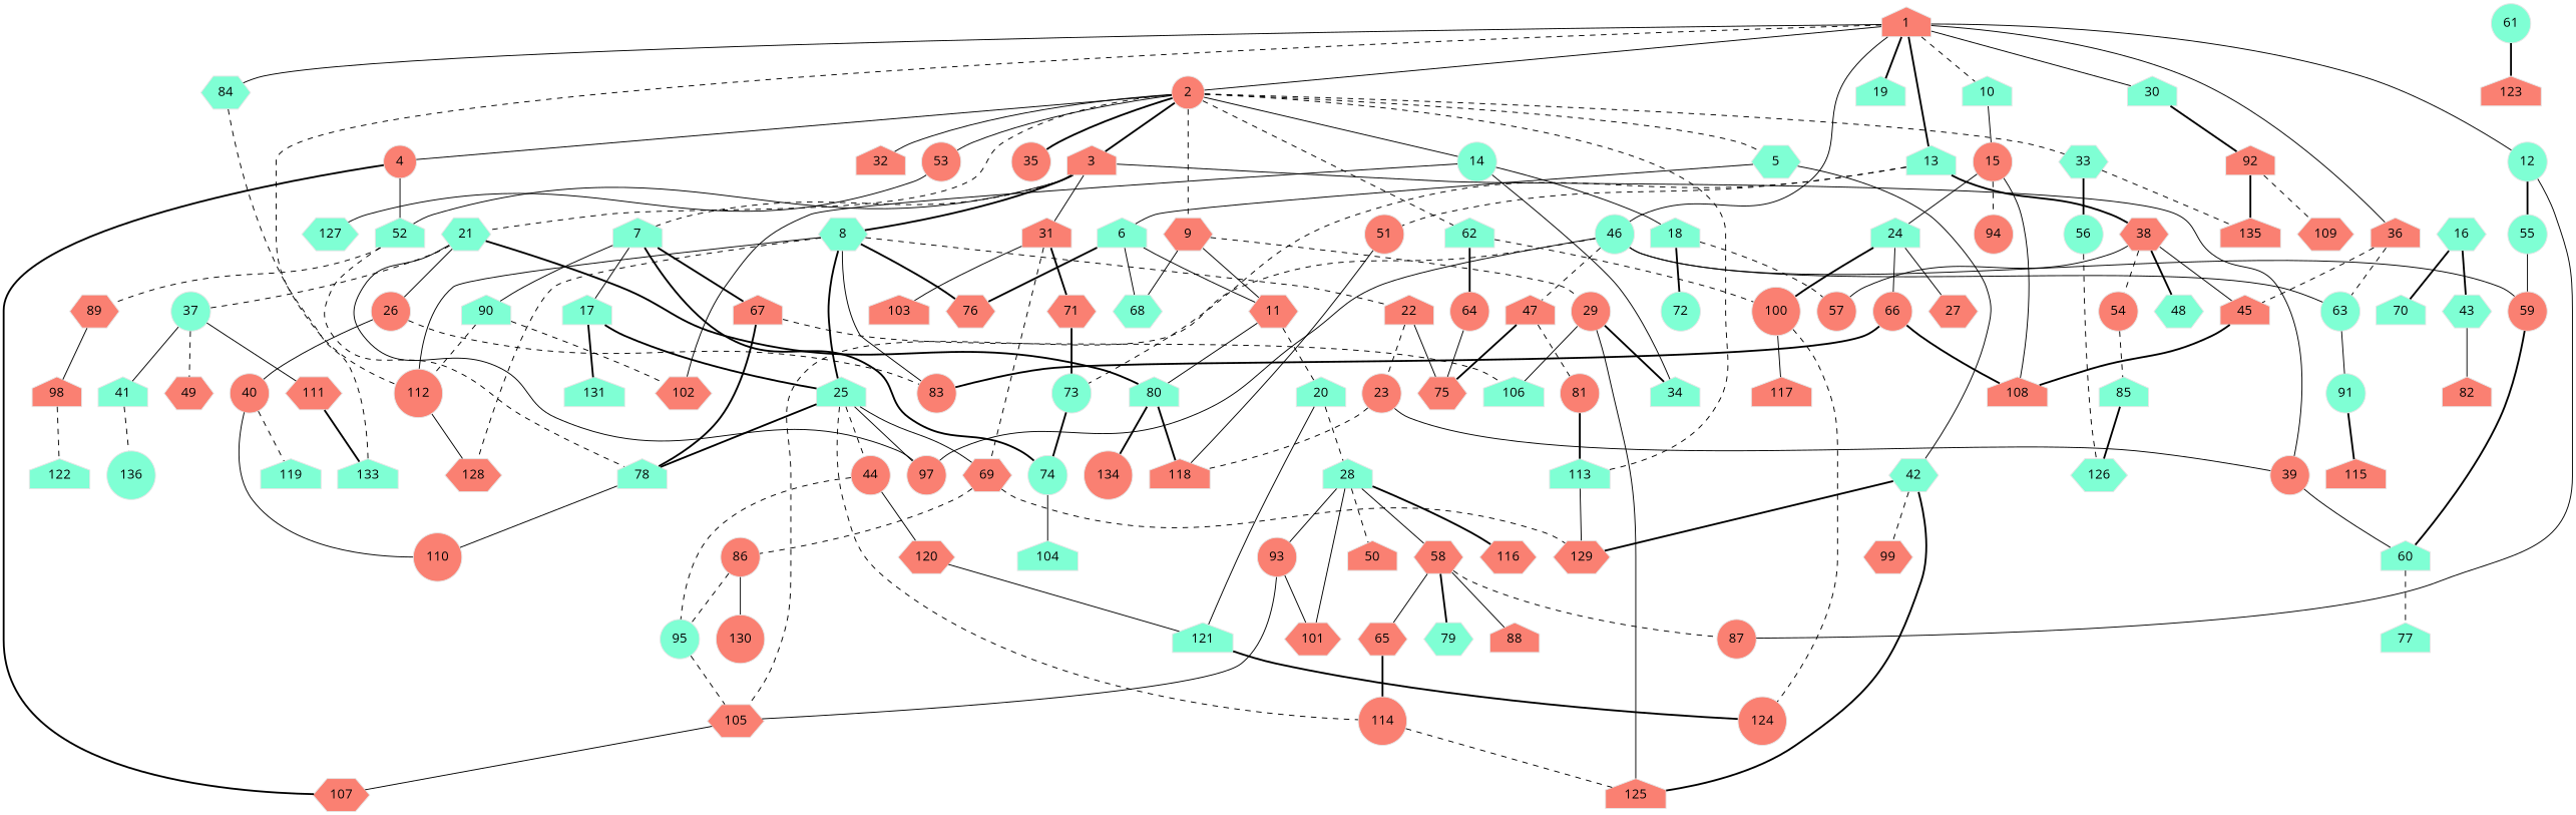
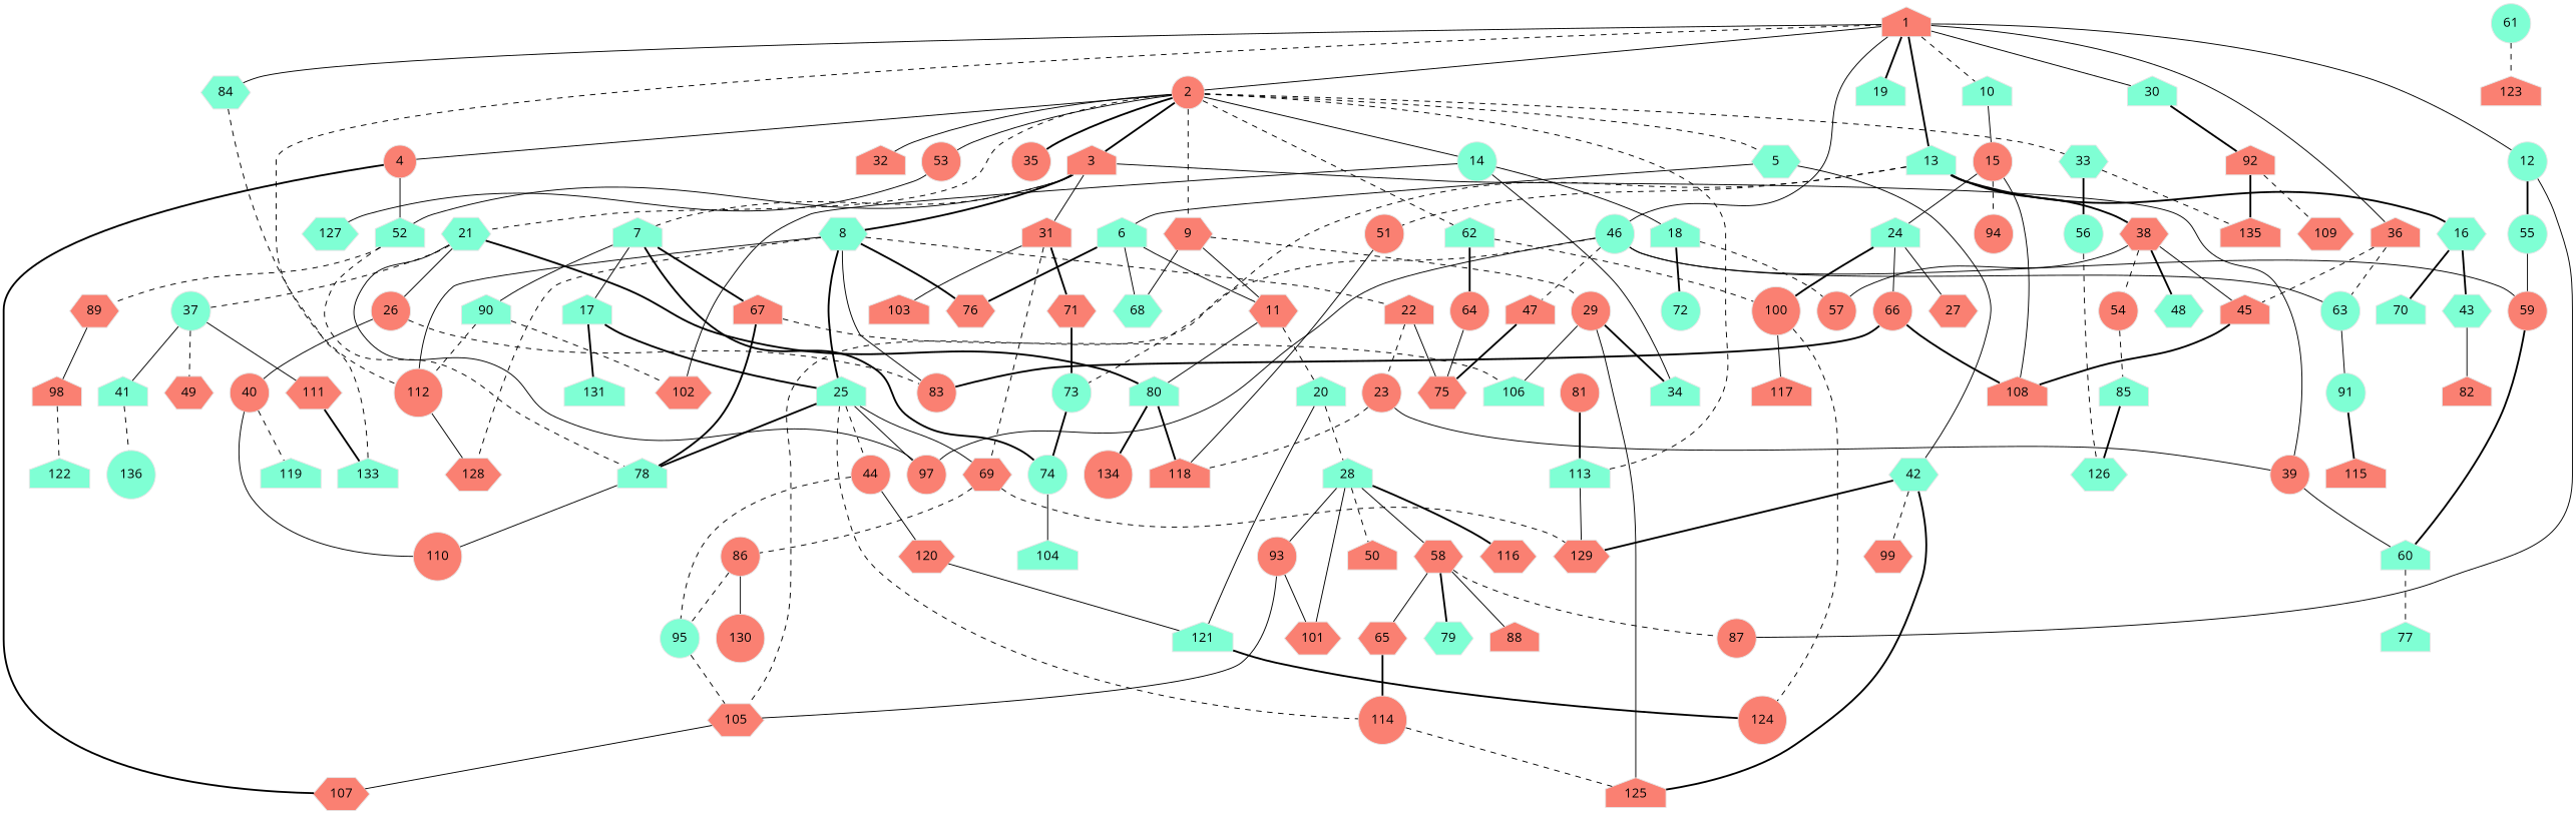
  graph {
    fontname="Open Sans"
    node [color=gray90 fillcolor=salmon fontname="Open Sans" shape=house style=filled]
    edge [fontname="Open Sans" style=solid]
    2 [shape=circle]
    1
    10 [fillcolor=aquamarine]
    12 [fillcolor=aquamarine shape=circle]
    13 [fillcolor=aquamarine]
    19 [fillcolor=aquamarine]
    30 [fillcolor=aquamarine]
    36
    46 [fillcolor=aquamarine shape=circle]
    84 [fillcolor=aquamarine shape=hexagon]
    133 [fillcolor=aquamarine]
    3
    4 [shape=circle]
    5 [fillcolor=aquamarine shape=hexagon]
    9 [shape=hexagon]
    14 [fillcolor=aquamarine shape=circle]
    21 [fillcolor=aquamarine shape=hexagon]
    32
    33 [fillcolor=aquamarine shape=hexagon]
    35 [shape=circle]
    53 [shape=circle]
    62 [fillcolor=aquamarine]
    113 [fillcolor=aquamarine]
    15 [shape=circle]
    55 [fillcolor=aquamarine shape=circle]
    87 [shape=circle]
    16 [fillcolor=aquamarine shape=hexagon]
    38 [shape=hexagon]
    51 [shape=circle]
    73 [fillcolor=aquamarine shape=circle]
    92
    45
    63 [fillcolor=aquamarine shape=circle]
    97 [shape=circle]
    47
    59 [shape=circle]
    105 [shape=hexagon]
    112 [shape=circle]
    7 [fillcolor=aquamarine]
    8 [fillcolor=aquamarine shape=hexagon]
    31
    39 [shape=circle]
    52 [fillcolor=aquamarine]
    107 [shape=hexagon]
    6 [fillcolor=aquamarine]
    42 [fillcolor=aquamarine shape=hexagon]
    11 [shape=hexagon]
    68 [fillcolor=aquamarine shape=hexagon]
    29 [shape=circle]
    18 [fillcolor=aquamarine]
    34 [fillcolor=aquamarine]
    102 [shape=hexagon]
    80 [fillcolor=aquamarine]
    26 [shape=circle]
    37 [fillcolor=aquamarine shape=circle]
    56 [fillcolor=aquamarine shape=circle]
    135
    127 [fillcolor=aquamarine shape=hexagon]
    100 [shape=circle]
    64 [shape=circle]
    129 [shape=hexagon]
    17 [fillcolor=aquamarine]
    67
    74 [fillcolor=aquamarine shape=circle]
    90 [fillcolor=aquamarine]
    76 [shape=hexagon]
    22
    25 [fillcolor=aquamarine]
    83 [shape=circle]
    128 [shape=hexagon]
    69 [shape=hexagon]
    71 [shape=hexagon]
    103
    60 [fillcolor=aquamarine]
    78 [fillcolor=aquamarine]
    89 [shape=hexagon]
    125
    99 [shape=hexagon]
    20 [fillcolor=aquamarine]
    131 [fillcolor=aquamarine]
    106 [fillcolor=aquamarine]
    104 [fillcolor=aquamarine]
    23 [shape=circle]
    75 [shape=hexagon]
    44 [shape=circle]
    114 [shape=circle]
    24 [fillcolor=aquamarine]
    94 [shape=circle]
    108
    28 [fillcolor=aquamarine]
    121 [fillcolor=aquamarine]
    118
    134 [shape=circle]
    43 [fillcolor=aquamarine shape=hexagon]
    70 [fillcolor=aquamarine]
    57 [shape=circle]
    48 [fillcolor=aquamarine shape=hexagon]
    54 [shape=circle]
    72 [fillcolor=aquamarine shape=circle]
    27 [shape=hexagon]
    66 [shape=circle]
    82
    61 [fillcolor=aquamarine shape=circle]
    123
    50
    58 [shape=hexagon]
    93 [shape=circle]
    101 [shape=hexagon]
    116 [shape=hexagon]
    124 [shape=circle]
    40 [shape=circle]
    41 [fillcolor=aquamarine]
    49 [shape=hexagon]
    111 [shape=hexagon]
    117
    95 [fillcolor=aquamarine shape=circle]
    120 [shape=hexagon]
    86 [shape=circle]
    110 [shape=circle]
    119 [fillcolor=aquamarine]
    65 [shape=hexagon]
    79 [fillcolor=aquamarine shape=hexagon]
    88
    109 [shape=hexagon]
    126 [fillcolor=aquamarine shape=hexagon]
    91 [fillcolor=aquamarine shape=circle]
    136 [fillcolor=aquamarine shape=circle]
    85 [fillcolor=aquamarine]
    77 [fillcolor=aquamarine]
    81 [shape=circle]
    98
    115
    130 [shape=circle]
    122 [fillcolor=aquamarine]
    2 -- 3 [style=bold]
    2 -- 4
    2 -- 5 [style=dashed]
    2 -- 9 [style=dashed]
    2 -- 14
    2 -- 21 [style=dashed]
    2 -- 32
    2 -- 33 [style=dashed]
    2 -- 35 [style=bold]
    2 -- 53
    2 -- 62 [style=dashed]
    2 -- 113 [style=dashed]
    1 -- 2
    1 -- 10 [style=dashed]
    1 -- 12
    1 -- 13 [style=bold]
    1 -- 19 [style=bold]
    1 -- 30
    1 -- 36
    1 -- 46
    1 -- 84
    1 -- 133 [style=dashed]
    10 -- 15
    12 -- 55 [style=bold]
    12 -- 87
+   13 -- 16 [style=bold]
    13 -- 38 [style=bold]
    13 -- 51 [style=dashed]
    13 -- 73 [style=dashed]
    30 -- 92 [style=bold]
    36 -- 45 [style=dashed]
    36 -- 63 [style=dashed]
    46 -- 63
    46 -- 97
    46 -- 47 [style=dashed]
    46 -- 59
    46 -- 105 [style=dashed]
    84 -- 112 [style=dashed]
    3 -- 7 [style=dashed]
    3 -- 8 [style=bold]
    3 -- 31
    3 -- 39
    3 -- 52
    4 -- 52
    4 -- 107 [style=bold]
    5 -- 6
    5 -- 42
    9 -- 11
    9 -- 68
    9 -- 29 [style=dashed]
    14 -- 18
    14 -- 34
    14 -- 102
    21 -- 97
    21 -- 80 [style=bold]
    21 -- 26
    21 -- 37 [style=dashed]
    33 -- 56 [style=bold]
    33 -- 135 [style=dashed]
    53 -- 127
    62 -- 100 [style=dashed]
    62 -- 64 [style=bold]
    113 -- 129
    15 -- 24
    15 -- 94 [style=dashed]
    15 -- 108
    55 -- 59
    16 -- 43 [style=bold]
    16 -- 70 [style=bold]
    38 -- 45
    38 -- 57
    38 -- 48 [style=bold]
    38 -- 54 [style=dashed]
    51 -- 118
    73 -- 74 [style=bold]
    92 -- 135 [style=bold]
    92 -- 109 [style=dashed]
    45 -- 108 [style=bold]
    63 -- 91
    47 -- 75 [style=bold]
-   47 -- 81 [style=dashed]
    59 -- 60 [style=bold]
    105 -- 107
    112 -- 128
    7 -- 17
    7 -- 67 [style=bold]
    7 -- 74 [style=bold]
    7 -- 90
    8 -- 112
    8 -- 76 [style=bold]
    8 -- 22 [style=dashed]
    8 -- 25 [style=bold]
    8 -- 83
    8 -- 128 [style=dashed]
    31 -- 69 [style=dashed]
    31 -- 71 [style=bold]
    31 -- 103
    39 -- 60
    52 -- 78 [style=dashed]
    52 -- 89 [style=dashed]
    6 -- 11
    6 -- 68
    6 -- 76 [style=bold]
    42 -- 129 [style=bold]
    42 -- 125 [style=bold]
    42 -- 99 [style=dashed]
    11 -- 80
    11 -- 20 [style=dashed]
    29 -- 34 [style=bold]
    29 -- 125
    29 -- 106
    18 -- 57 [style=dashed]
    18 -- 72 [style=bold]
    80 -- 118 [style=bold]
    80 -- 134 [style=bold]
    26 -- 83 [style=dashed]
    26 -- 40
    37 -- 41
    37 -- 49 [style=dashed]
    37 -- 111
    56 -- 126 [style=dashed]
    100 -- 124 [style=dashed]
    100 -- 117
    64 -- 75
    17 -- 25 [style=bold]
    17 -- 131 [style=bold]
    67 -- 78 [style=bold]
    67 -- 106 [style=dashed]
    74 -- 104
    90 -- 112 [style=dashed]
    90 -- 102 [style=dashed]
    22 -- 23 [style=dashed]
    22 -- 75
    25 -- 97
    25 -- 69
    25 -- 78 [style=bold]
    25 -- 44 [style=dashed]
    25 -- 114 [style=dashed]
    69 -- 129 [style=dashed]
    69 -- 86 [style=dashed]
    71 -- 73 [style=bold]
    60 -- 77 [style=dashed]
    78 -- 110
    89 -- 98
    20 -- 28 [style=dashed]
    20 -- 121
    23 -- 39
    23 -- 118 [style=dashed]
    44 -- 95 [style=dashed]
    44 -- 120
    114 -- 125 [style=dashed]
    24 -- 100 [style=bold]
    24 -- 27
    24 -- 66
    28 -- 50 [style=dashed]
    28 -- 58
    28 -- 93
    28 -- 101
    28 -- 116 [style=bold]
    121 -- 124 [style=bold]
    43 -- 82
    54 -- 85 [style=dashed]
    66 -- 83 [style=bold]
    66 -- 108 [style=bold]
-   61 -- 123 [style=bold]
+   61 -- 123 [style=dashed]
    58 -- 87 [style=dashed]
    58 -- 65
    58 -- 79 [style=bold]
    58 -- 88
    93 -- 105
    93 -- 101
    40 -- 110
    40 -- 119 [style=dashed]
    41 -- 136 [style=dashed]
    111 -- 133 [style=bold]
    95 -- 105 [style=dashed]
    120 -- 121
    86 -- 95 [style=dashed]
    86 -- 130
    65 -- 114 [style=bold]
    91 -- 115 [style=bold]
    85 -- 126 [style=bold]
    81 -- 113 [style=bold]
    98 -- 122 [style=dashed]
  }
